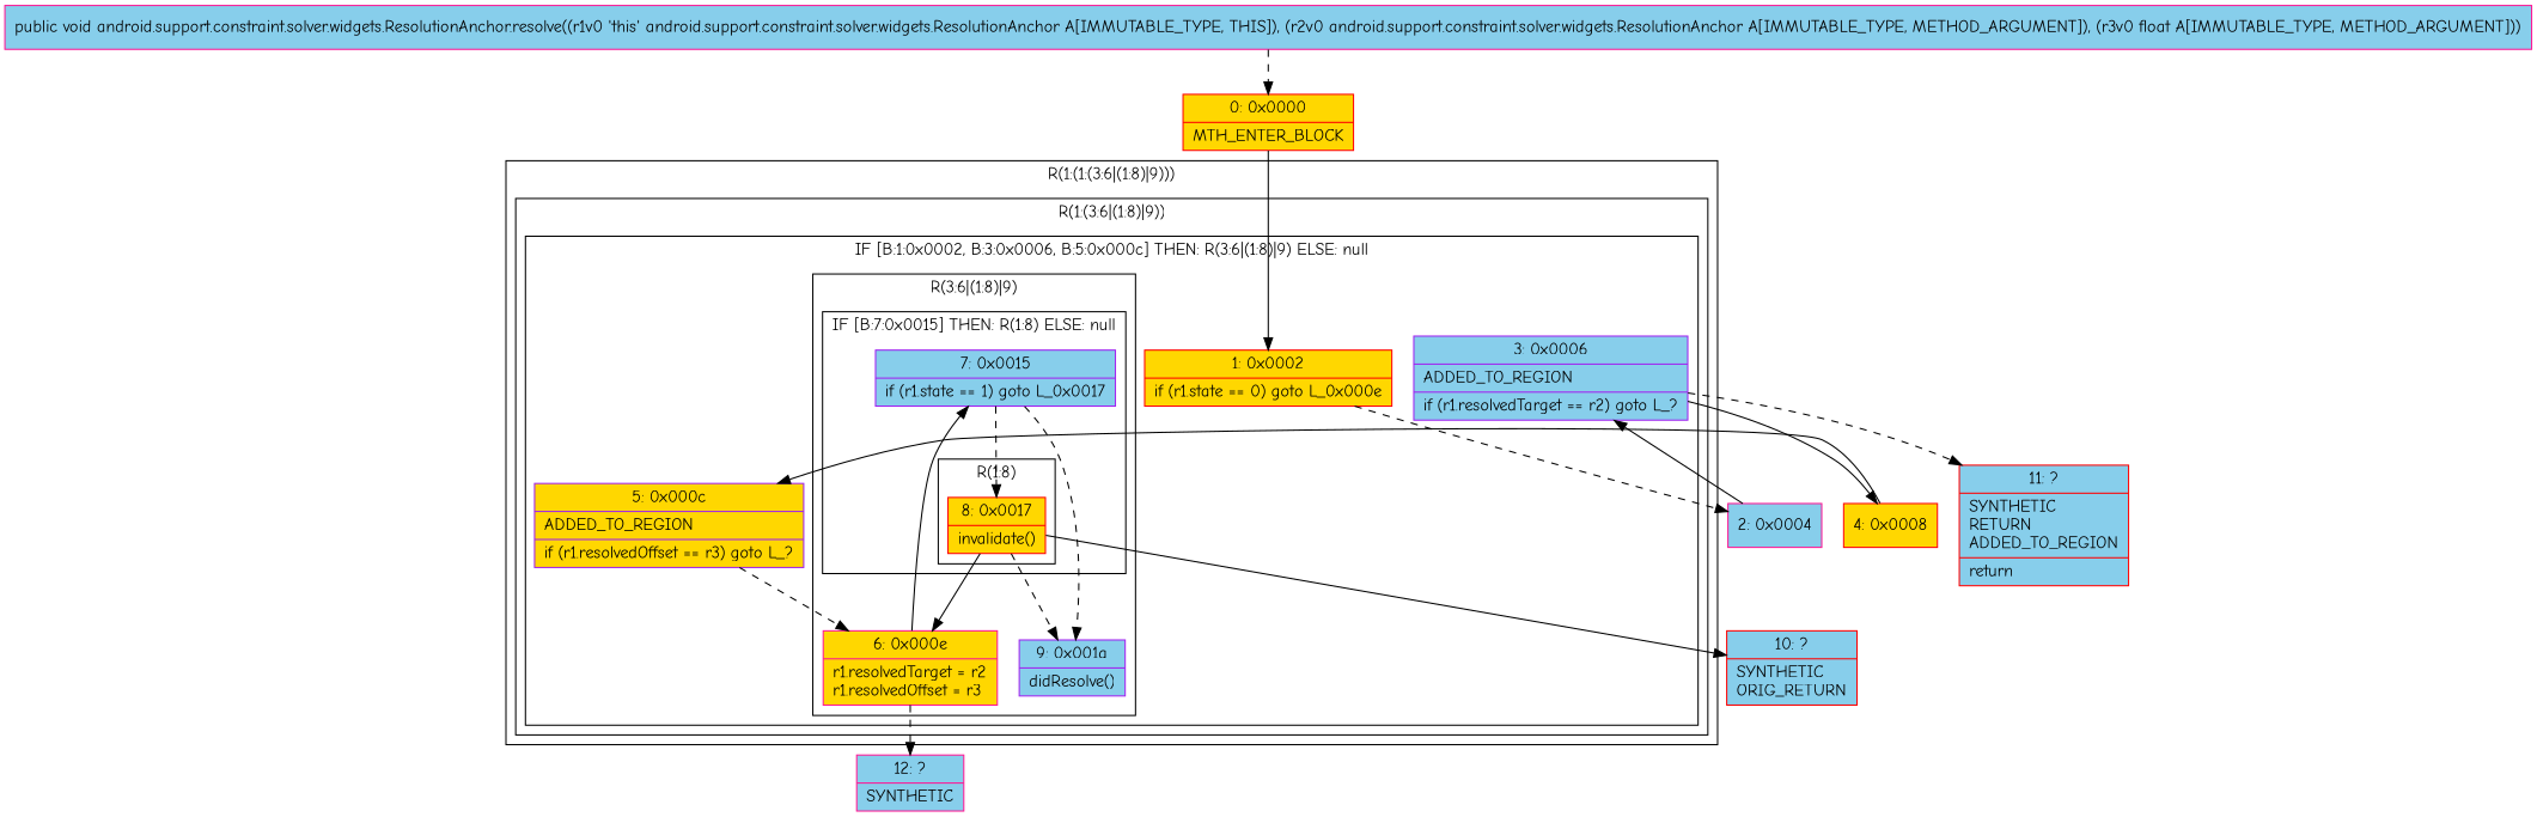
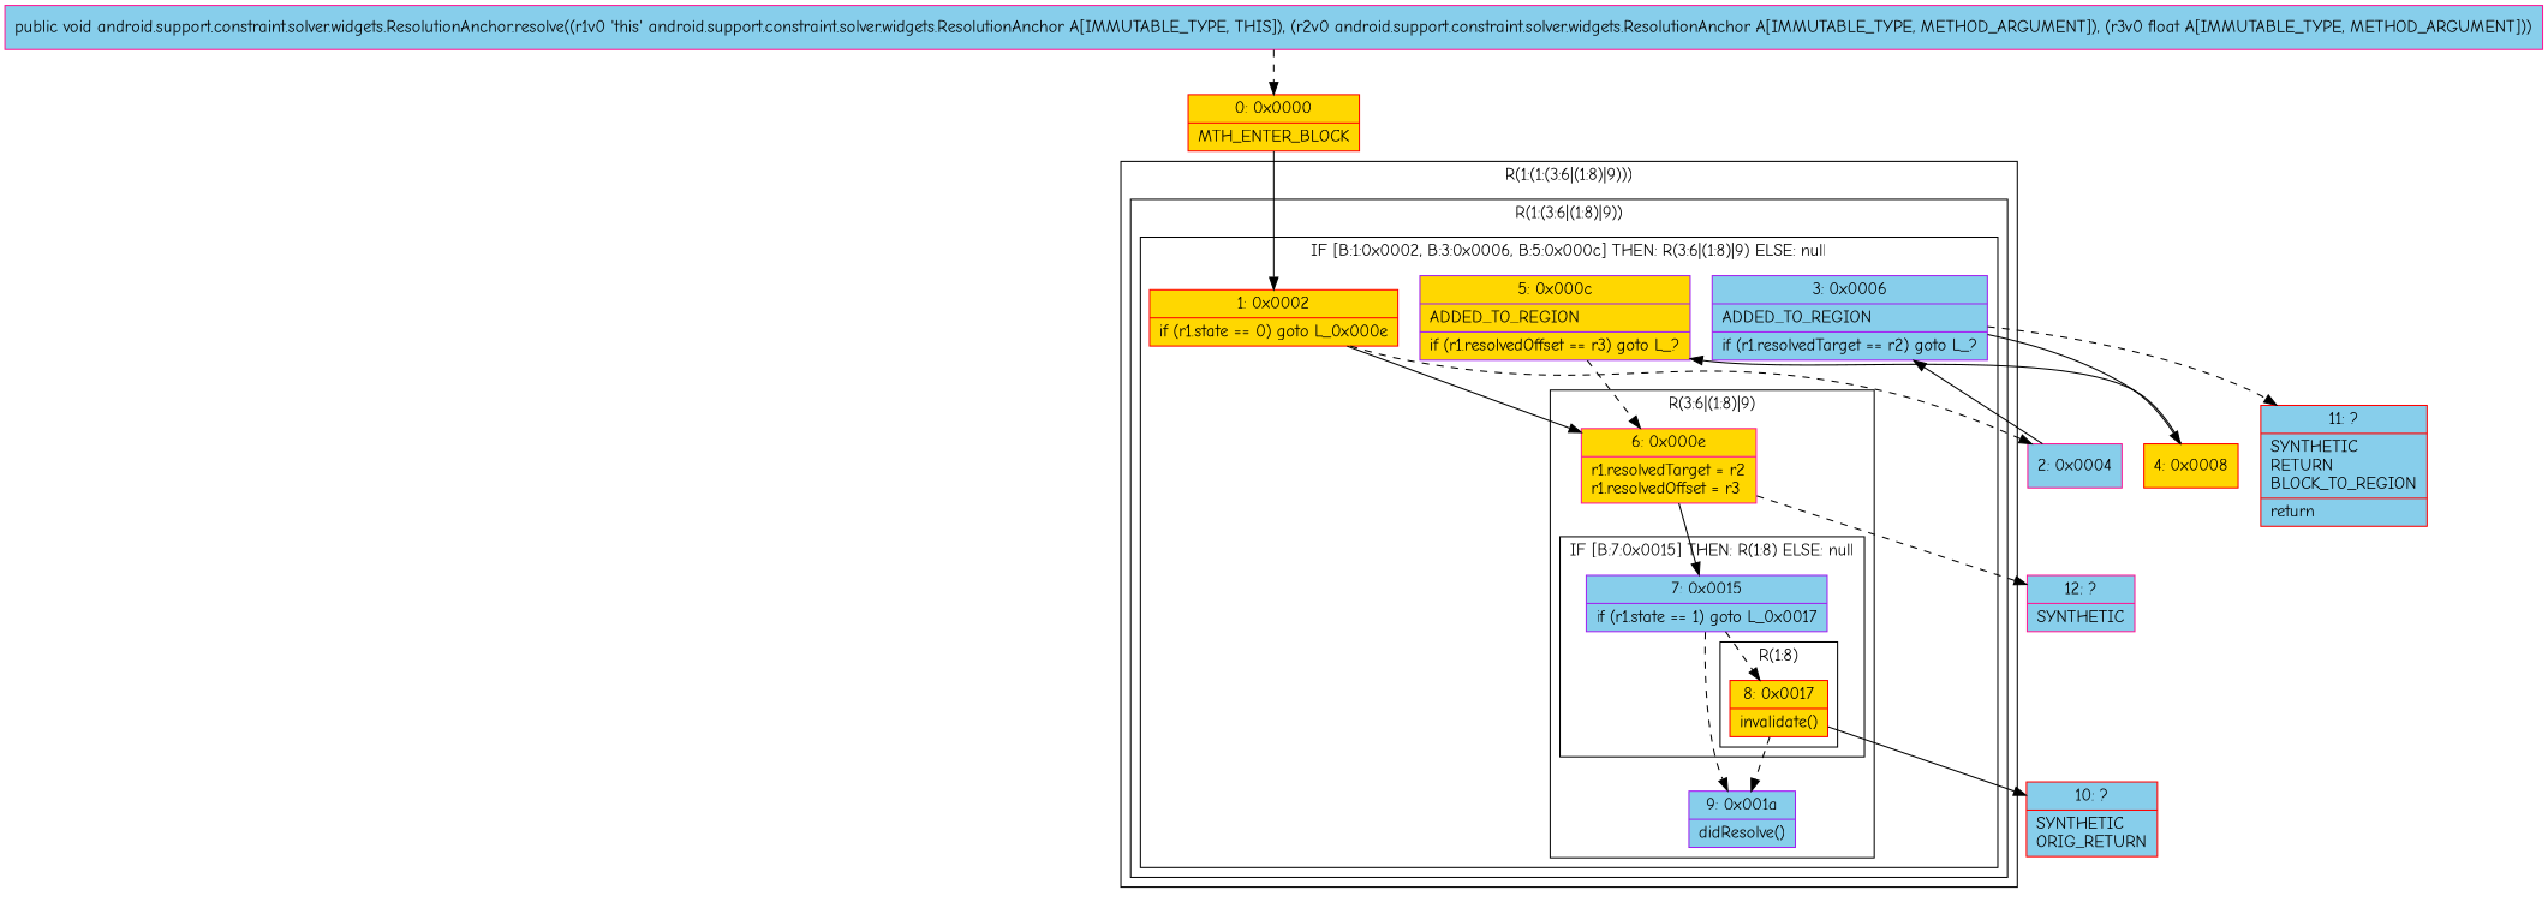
  digraph {
    fontname="Comic Neue"
    node [color=red fillcolor=skyblue fontname="Comic Neue" shape=record style=filled]
    edge [fontname="Comic Neue" style=dashed]
    n1 [fillcolor=gold label="{8\:\ 0x0017|invalidate()\l}"]
    n2 [color=purple label="{7\:\ 0x0015|if (r1.state == 1) goto L_0x0017\l}"]
    n3 [color=deeppink fillcolor=gold label="{6\:\ 0x000e|r1.resolvedTarget = r2\lr1.resolvedOffset = r3\l}"]
    n4 [color=purple label="{9\:\ 0x001a|didResolve()\l}"]
    n5 [fillcolor=gold label="{1\:\ 0x0002|if (r1.state == 0) goto L_0x000e\l}"]
    n6 [color=purple label="{3\:\ 0x0006|ADDED_TO_REGION\l|if (r1.resolvedTarget == r2) goto L_?\l}"]
    n7 [color=purple fillcolor=gold label="{5\:\ 0x000c|ADDED_TO_REGION\l|if (r1.resolvedOffset == r3) goto L_?\l}"]
    n8 [label="{10\:\ ?|SYNTHETIC\lORIG_RETURN\l}"]
    n9 [color=deeppink label="{12\:\ ?|SYNTHETIC\l}"]
    n10 [color=deeppink label="{2\:\ 0x0004}"]
    n11 [fillcolor=gold label="{4\:\ 0x0008}"]
-   n12 [label="{11\:\ ?|SYNTHETIC\lRETURN\lADDED_TO_REGION\l|return\l}"]
+   n12 [label="{11\:\ ?|SYNTHETIC\lRETURN\lBLOCK_TO_REGION\l|return\l}"]
    n13 [fillcolor=gold label="{0\:\ 0x0000|MTH_ENTER_BLOCK\l}"]
    n14 [color=deeppink label="{public void android.support.constraint.solver.widgets.ResolutionAnchor.resolve((r1v0 'this' android.support.constraint.solver.widgets.ResolutionAnchor A[IMMUTABLE_TYPE, THIS]), (r2v0 android.support.constraint.solver.widgets.ResolutionAnchor A[IMMUTABLE_TYPE, METHOD_ARGUMENT]), (r3v0 float A[IMMUTABLE_TYPE, METHOD_ARGUMENT])) }"]
    subgraph cluster_1 {
      label="R(1:(1:(3:6|(1:8)|9)))"
      subgraph cluster_2 {
        label="R(1:(3:6|(1:8)|9))"
        subgraph cluster_3 {
          label="IF [B:1:0x0002, B:3:0x0006, B:5:0x000c] THEN: R(3:6|(1:8)|9) ELSE: null"
          n5
          n6
          n7
          subgraph cluster_4 {
            label="R(3:6|(1:8)|9)"
            n3
            n4
            subgraph cluster_5 {
              label="IF [B:7:0x0015] THEN: R(1:8) ELSE: null"
              n2
              subgraph cluster_6 {
                label="R(1:8)"
                n1
              }
            }
          }
        }
      }
    }
    n1 -> n4
    n1 -> n8 [style=solid]
    n2 -> n1
    n2 -> n4
    n3 -> n2 [style=solid]
    n3 -> n9
-   n1 -> n3 [style=solid]
+   n5 -> n3 [style=solid]
    n5 -> n10
    n6 -> n11 [style=solid]
    n6 -> n12
    n7 -> n3
    n10 -> n6 [style=solid]
    n11 -> n7 [style=solid]
    n13 -> n5 [style=solid]
    n14 -> n13
  }
